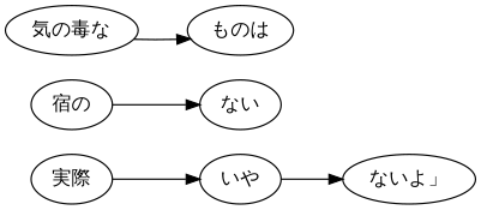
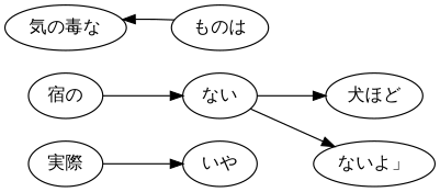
  digraph {
    fontname="Fira Sans"
    rankdir=LR
    node [fontname="Fira Sans"]
    edge [fontname="Fira Sans"]
    n1 [label="いや"]
    n2 [label="ないよ」"]
    n3 [label="宿の"]
    n4 [label="ない"]
+   n5 [label="犬ほど"]
    n6 [label="気の毒な"]
    n7 [label="ものは"]
    n8 [label="実際"]
-   n1 -> n2
+   n4 -> n2
    n3 -> n4
-   n6 -> n7
+   n4 -> n5
+   n7 -> n6
    n8 -> n1
  }
